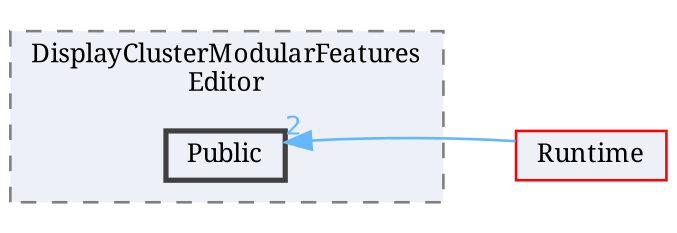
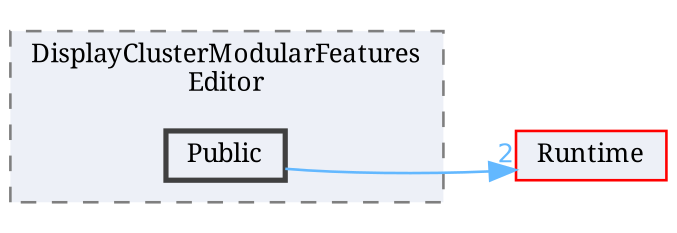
  digraph {
    compound=true
    rankdir=LR
    fontname="Noto Serif"
    node [fillcolor="#edf0f7" fontname="Noto Serif" fontsize=10 shape=box]
    n1 [color=grey25 height=0.2 label=Public style="filled,bold" width=0.4]
    n2 [color=red height=0.2 label=Runtime style=filled width=0.4]
    subgraph cluster_1 {
      bgcolor="#edf0f7"
      fontsize=10
      label="DisplayClusterModularFeatures\lEditor"
      pencolor=grey50
      style="filled,dashed"
      n1
    }
-   n2 -> n1 [color=steelblue1 fontcolor=steelblue1 fontname="Noto Serif" fontsize=10 headlabel=2 labeldistance=1.5 labelfontname=Helvetica labelfontsize=10]
+   n1 -> n2 [color=steelblue1 fontcolor=steelblue1 fontname="Noto Serif" fontsize=10 headlabel=2 labeldistance=1.5 labelfontname=Helvetica labelfontsize=10]
  }
